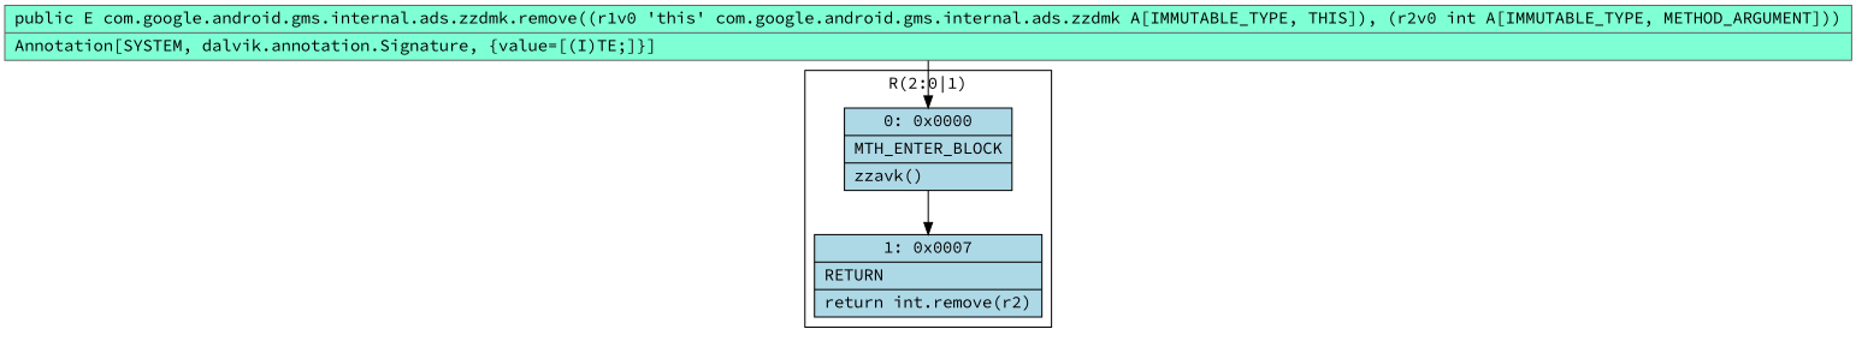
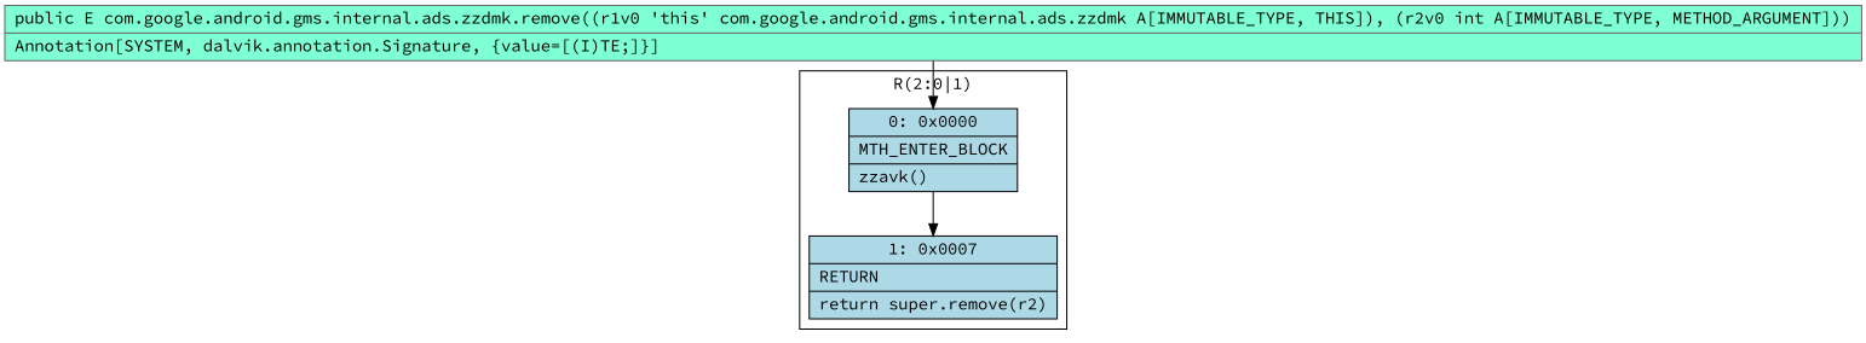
  digraph {
    fontname="Source Code Pro"
    node [color=black shape=record style=filled fillcolor=lightblue fontname="Source Code Pro"]
    edge [fontname="Source Code Pro"]
    n1 [label="{0\:\ 0x0000|MTH_ENTER_BLOCK\l|zzavk()\l}"]
-   n2 [label="{1\:\ 0x0007|RETURN\l|return int.remove(r2)\l}"]
+   n2 [label="{1\:\ 0x0007|RETURN\l|return super.remove(r2)\l}"]
    n3 [label="{public E com.google.android.gms.internal.ads.zzdmk.remove((r1v0 'this' com.google.android.gms.internal.ads.zzdmk A[IMMUTABLE_TYPE, THIS]), (r2v0 int A[IMMUTABLE_TYPE, METHOD_ARGUMENT]))  | Annotation[SYSTEM, dalvik.annotation.Signature, \{value=[(I)TE;]\}]\l}" fillcolor=aquamarine color=gray40]
    subgraph cluster_1 {
      label="R(2:0|1)"
      n1
      n2
    }
    n1 -> n2
    n3 -> n1
  }
